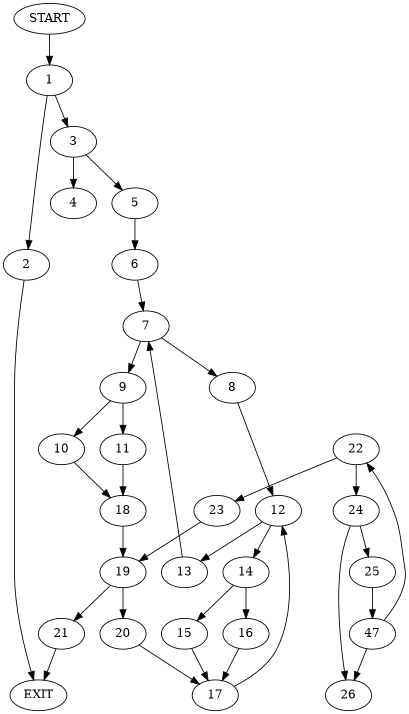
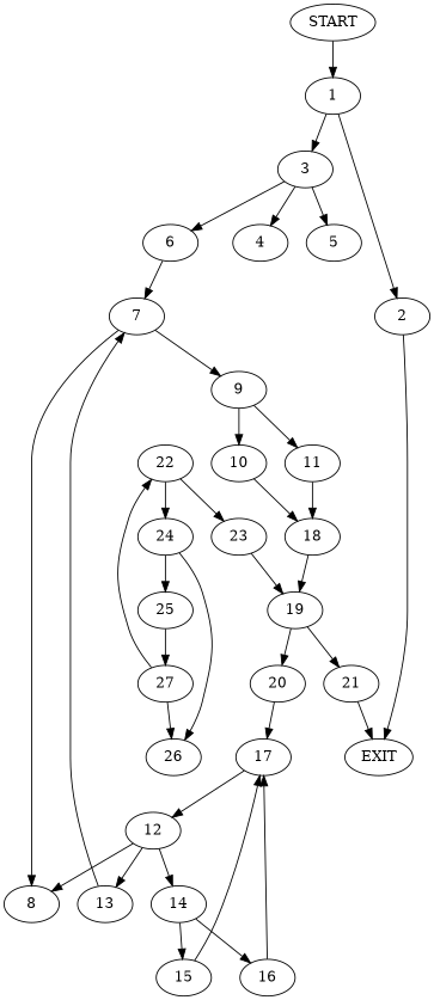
  digraph {
    n1 [label=START]
    1
    2
    3
    n5 [label=EXIT]
    4
    5
    6
    7
    8
    9
    12
    10
    11
    13
    14
    18
    19
    15
    16
    17
    20
    21
    22
    23
    24
    25
    26
-   27 [label=47]
+   27
    n1 -> 1
    1 -> 2
    1 -> 3
    2 -> n5
    3 -> 4
    3 -> 5
-   5 -> 6
+   3 -> 6
    6 -> 7
    7 -> 8
    7 -> 9
-   8 -> 12
+   12 -> 8
    9 -> 10
    9 -> 11
    12 -> 13
    12 -> 14
    10 -> 18
    11 -> 18
    13 -> 7
    14 -> 15
    14 -> 16
    18 -> 19
    19 -> 20
    19 -> 21
    15 -> 17
    16 -> 17
    17 -> 12
    20 -> 17
    21 -> n5
    22 -> 23
    22 -> 24
    23 -> 19
    24 -> 25
    24 -> 26
    25 -> 27
    27 -> 22
    27 -> 26
  }
